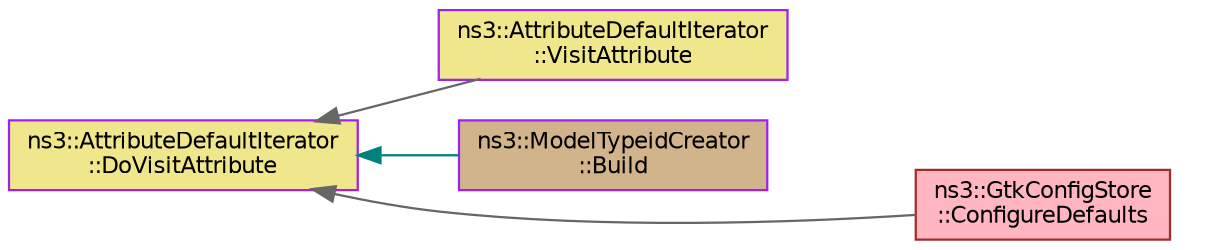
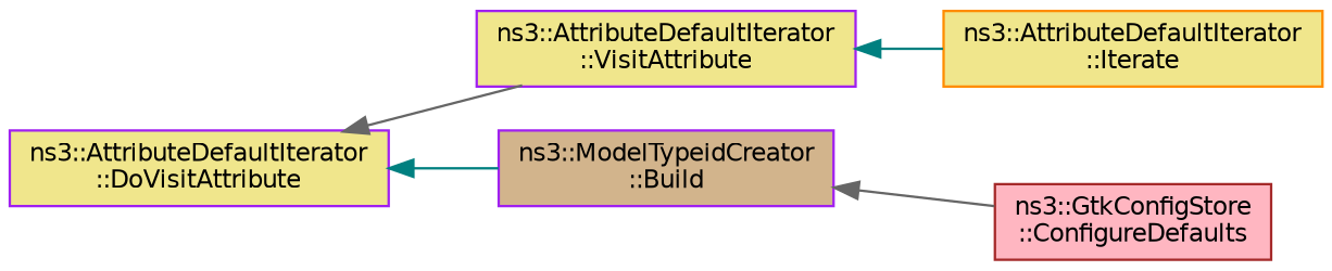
  digraph {
    rankdir=LR
    node [color=purple fillcolor=khaki fontname=Helvetica fontsize=10 shape=record style=filled]
    edge [color=gray40 dir=back fontname=Helvetica fontsize=10 labelfontname=Helvetica labelfontsize=10 style=solid]
    n1 [fontcolor=black height=0.2 label="ns3::AttributeDefaultIterator\l::DoVisitAttribute" width=0.4]
    n2 [height=0.2 label="ns3::AttributeDefaultIterator\l::VisitAttribute" width=0.4]
    n3 [fillcolor=tan height=0.2 label="ns3::ModelTypeidCreator\l::Build" width=0.4]
+   n4 [color=darkorange height=0.2 label="ns3::AttributeDefaultIterator\l::Iterate" width=0.4]
    n5 [color=brown fillcolor=lightpink height=0.2 label="ns3::GtkConfigStore\l::ConfigureDefaults" width=0.4]
    n1 -> n2
    n1 -> n3 [color=teal]
-   n1 -> n5
+   n2 -> n4 [color=teal]
+   n3 -> n5
  }
